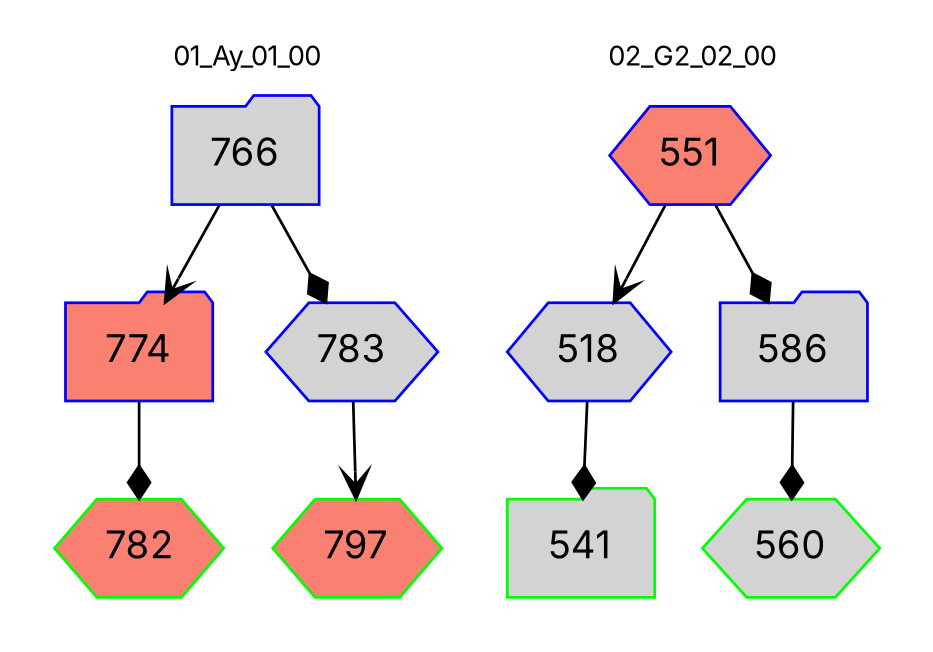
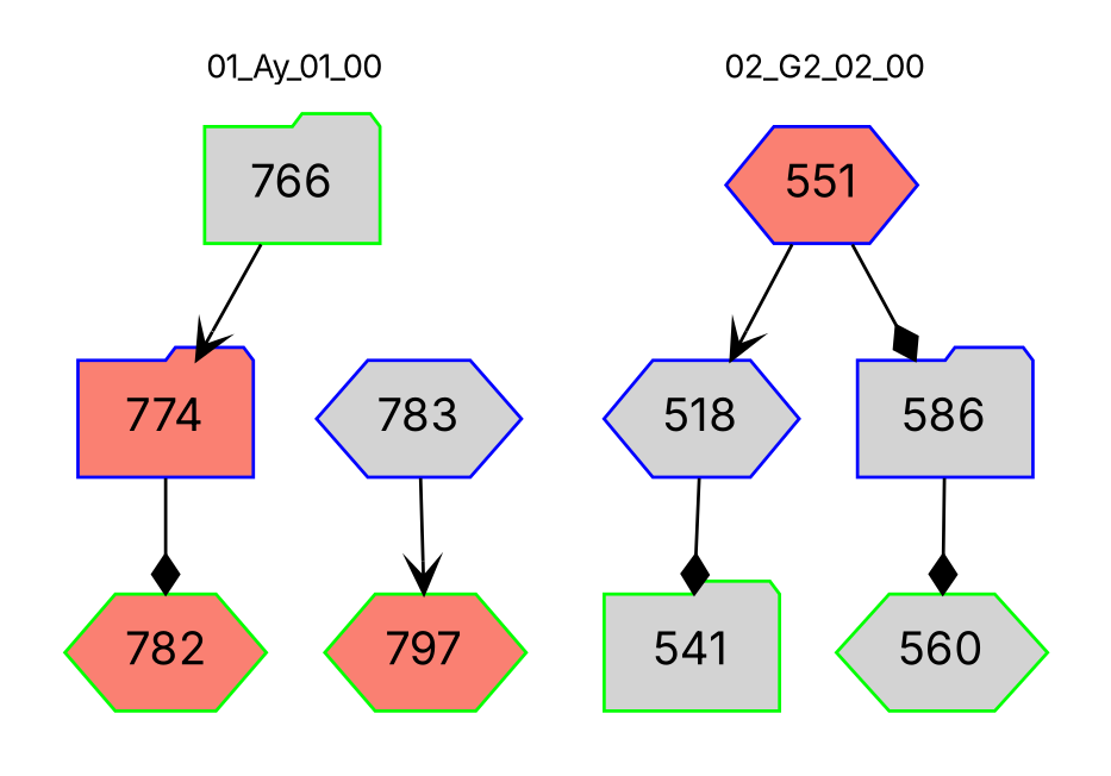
  digraph {
    fontname=Inter
    node [color=blue fillcolor=lightgrey fontname=Inter shape=hexagon style=filled]
    edge [arrowhead=diamond color=black fontname=Inter]
-   n1 [label=766 shape=folder]
+   n1 [color=green label=766 shape=folder]
    n2 [fillcolor=salmon label=774 shape=folder]
    n3 [label=783]
    n4 [color=green fillcolor=salmon label=782]
    n5 [color=green fillcolor=salmon label=797]
    n6 [fillcolor=salmon label=551]
    n7 [label=518]
    n8 [label=586 shape=folder]
    n9 [color=green label=541 shape=folder]
    n10 [color=green label=560]
    subgraph cluster_1 {
      color=white
      fontsize=10
      label="01_Ay_01_00"
      n1
      n2
      n3
      n4
      n5
    }
    subgraph cluster_2 {
      color=white
      fontsize=10
      label="02_G2_02_00"
      n6
      n7
      n8
      n9
      n10
    }
    n1 -> n2 [arrowhead=vee]
-   n1 -> n3
    n2 -> n4
    n3 -> n5 [arrowhead=vee]
    n6 -> n7 [arrowhead=vee]
    n6 -> n8
    n7 -> n9
    n8 -> n10
  }
